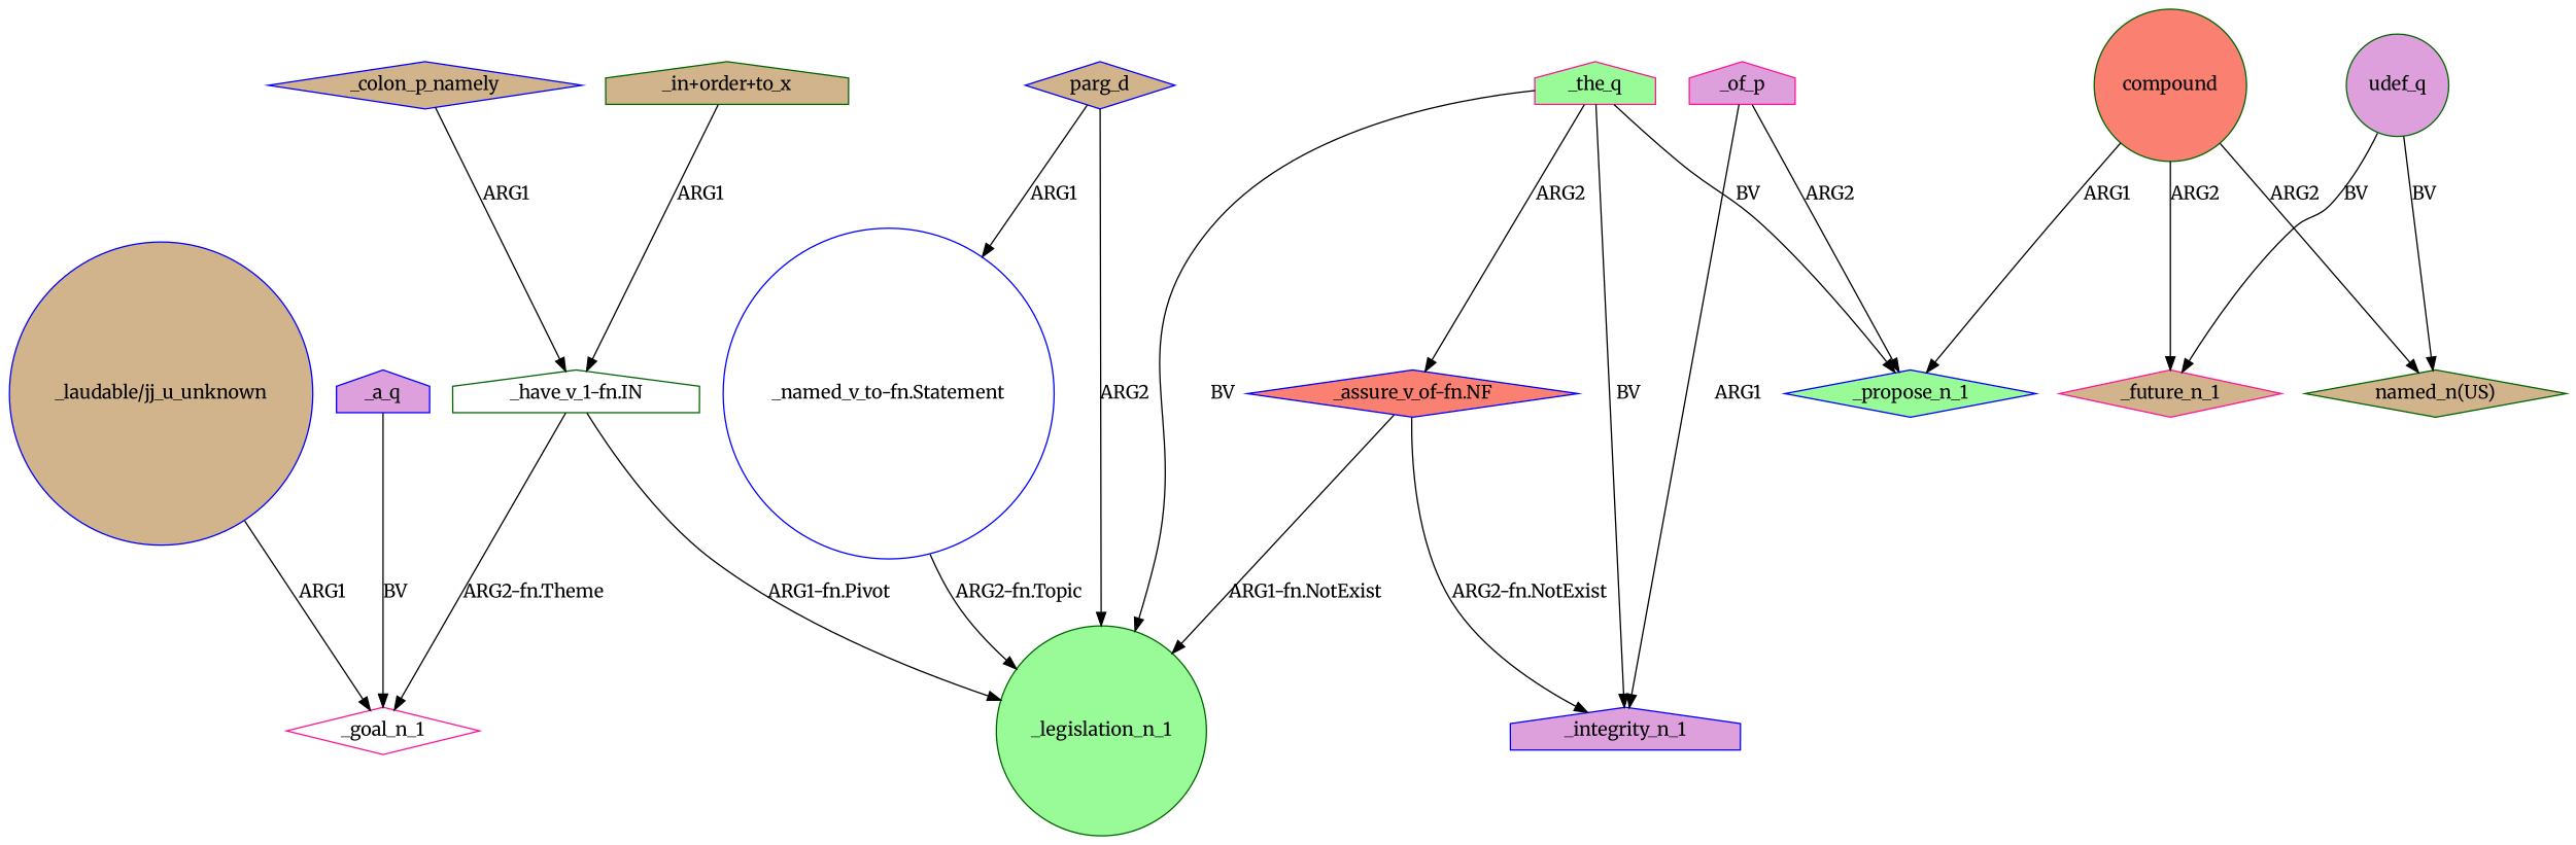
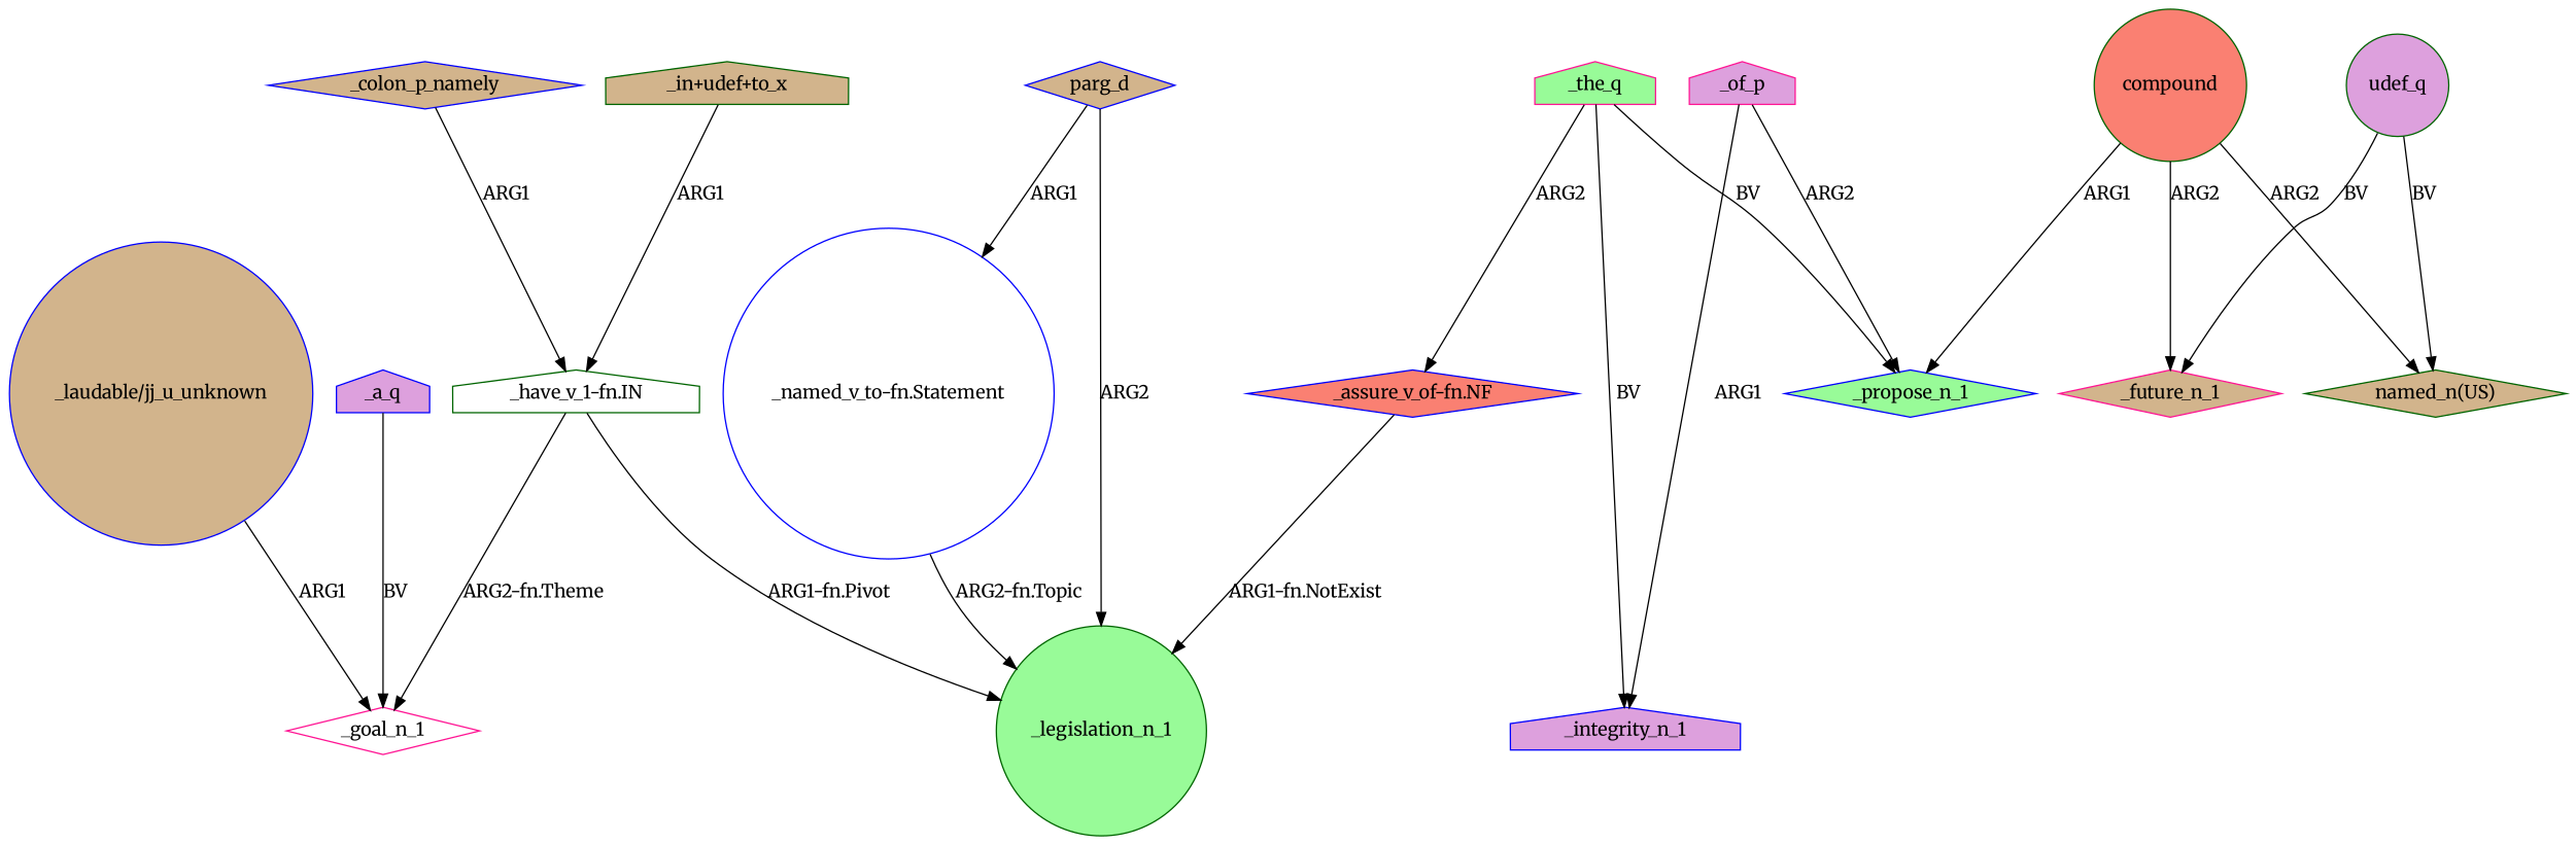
  digraph {
    fontname=Merriweather
    node [color=blue fillcolor=tan fontname=Merriweather shape=diamond style=filled]
    edge [fontname=Merriweather]
    "_laudable/jj_u_unknown" [shape=circle]
    _goal_n_1 [color=deeppink fillcolor=white]
    udef_q [color=darkgreen fillcolor=plum shape=circle]
    "named_n(US)" [color=darkgreen]
    _future_n_1 [color=deeppink]
    n6 [fillcolor=white label="_named_v_to-fn.Statement" shape=circle]
    _legislation_n_1 [color=darkgreen fillcolor=palegreen shape=circle]
    parg_d
    _a_q [fillcolor=plum shape=house]
-   "_in+order+to_x" [color=darkgreen shape=house]
+   "_in+order+to_x" [color=darkgreen shape=house label="_in+udef+to_x"]
    "_have_v_1-fn.IN" [color=darkgreen fillcolor=white shape=house]
    "_assure_v_of-fn.NF" [fillcolor=salmon]
    _integrity_n_1 [fillcolor=plum shape=house]
    compound [color=darkgreen fillcolor=salmon shape=circle]
    n15 [fillcolor=palegreen label=_propose_n_1]
    _of_p [color=deeppink fillcolor=plum shape=house]
    _colon_p_namely
    _the_q [color=deeppink fillcolor=palegreen shape=house]
    "_laudable/jj_u_unknown" -> _goal_n_1 [label=ARG1]
    udef_q -> "named_n(US)" [label=BV]
    udef_q -> _future_n_1 [label=BV]
    n6 -> _legislation_n_1 [label="ARG2-fn.Topic"]
    parg_d -> n6 [label=ARG1]
    parg_d -> _legislation_n_1 [label=ARG2]
    _a_q -> _goal_n_1 [label=BV]
    "_in+order+to_x" -> "_have_v_1-fn.IN" [label=ARG1]
    "_have_v_1-fn.IN" -> _goal_n_1 [label="ARG2-fn.Theme"]
    "_have_v_1-fn.IN" -> _legislation_n_1 [label="ARG1-fn.Pivot"]
    "_assure_v_of-fn.NF" -> _legislation_n_1 [label="ARG1-fn.NotExist"]
-   "_assure_v_of-fn.NF" -> _integrity_n_1 [label="ARG2-fn.NotExist"]
    compound -> "named_n(US)" [label=ARG2]
    compound -> _future_n_1 [label=ARG2]
    compound -> n15 [label=ARG1]
    _of_p -> _integrity_n_1 [label=ARG1]
    _of_p -> n15 [label=ARG2]
    _colon_p_namely -> "_have_v_1-fn.IN" [label=ARG1]
-   _the_q -> _legislation_n_1 [label=BV]
    _the_q -> "_assure_v_of-fn.NF" [label=ARG2]
    _the_q -> _integrity_n_1 [label=BV]
    _the_q -> n15 [label=BV]
  }
